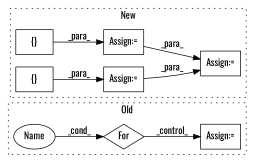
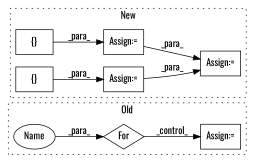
  digraph {
    fontname=Oswald
    rankdir=LR
    node [a=68 fontname=Oswald l=3 shape=box]
    edge [fontname=Oswald]
    n1 [a=107 l="4,50" label=For s="2473,2503" shape=diamond]
    n2 [label="Assign:=" s=2556]
    n3 [a=87 l=1 label=Name s=2477 shape=ellipse]
    n4 [a=59 l="1,0" label="{}" s="3130,3134"]
    n5 [label="Assign:=" s=3145]
    n6 [label="Assign:=" s=3127]
    n7 [label="Assign:=" s=2199]
    n8 [a=59 l="2,1" label="{}" s="2202,2202"]
    subgraph cluster_1 {
      label=Old
      style=dotted
      n1
      n2
      n3
    }
    subgraph cluster_2 {
      label=New
      style=dotted
      n4
      n5
      n6
      n7
      n8
    }
    n1 -> n2 [label=_control_]
-   n3 -> n1 [label=_cond_]
+   n3 -> n1 [label=_para_]
    n4 -> n6 [label=_para_]
    n6 -> n5 [label=_para_]
    n7 -> n5 [label=_para_]
    n8 -> n7 [label=_para_]
  }
